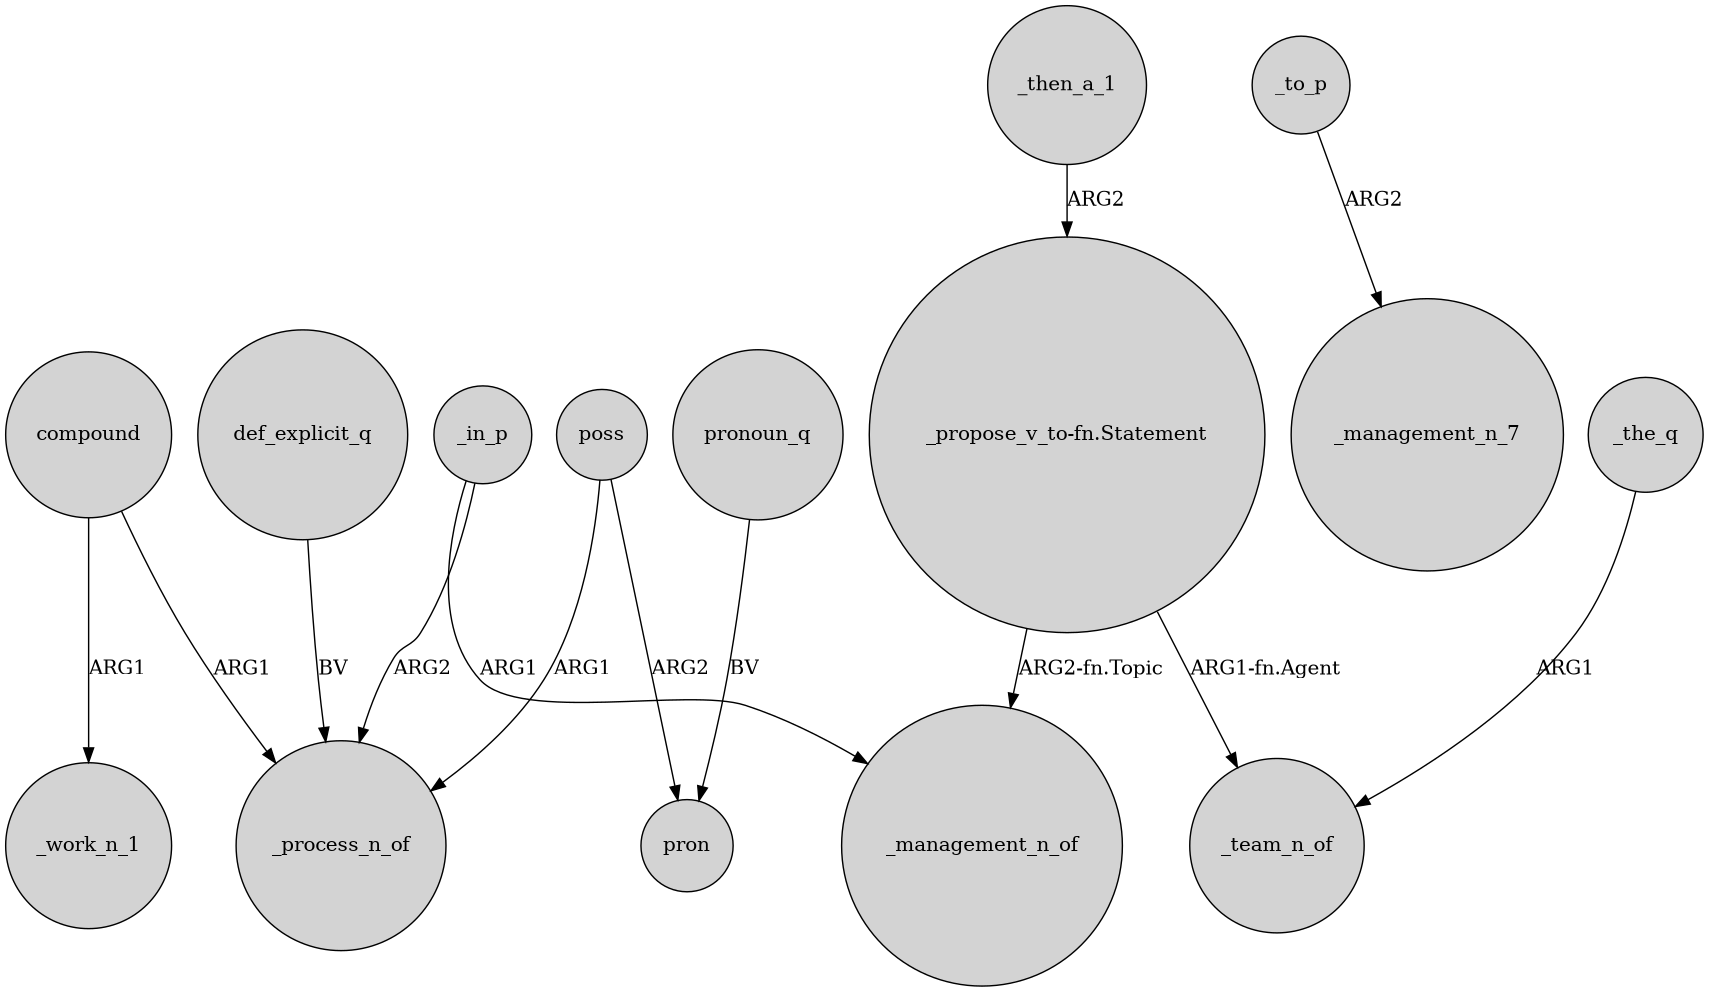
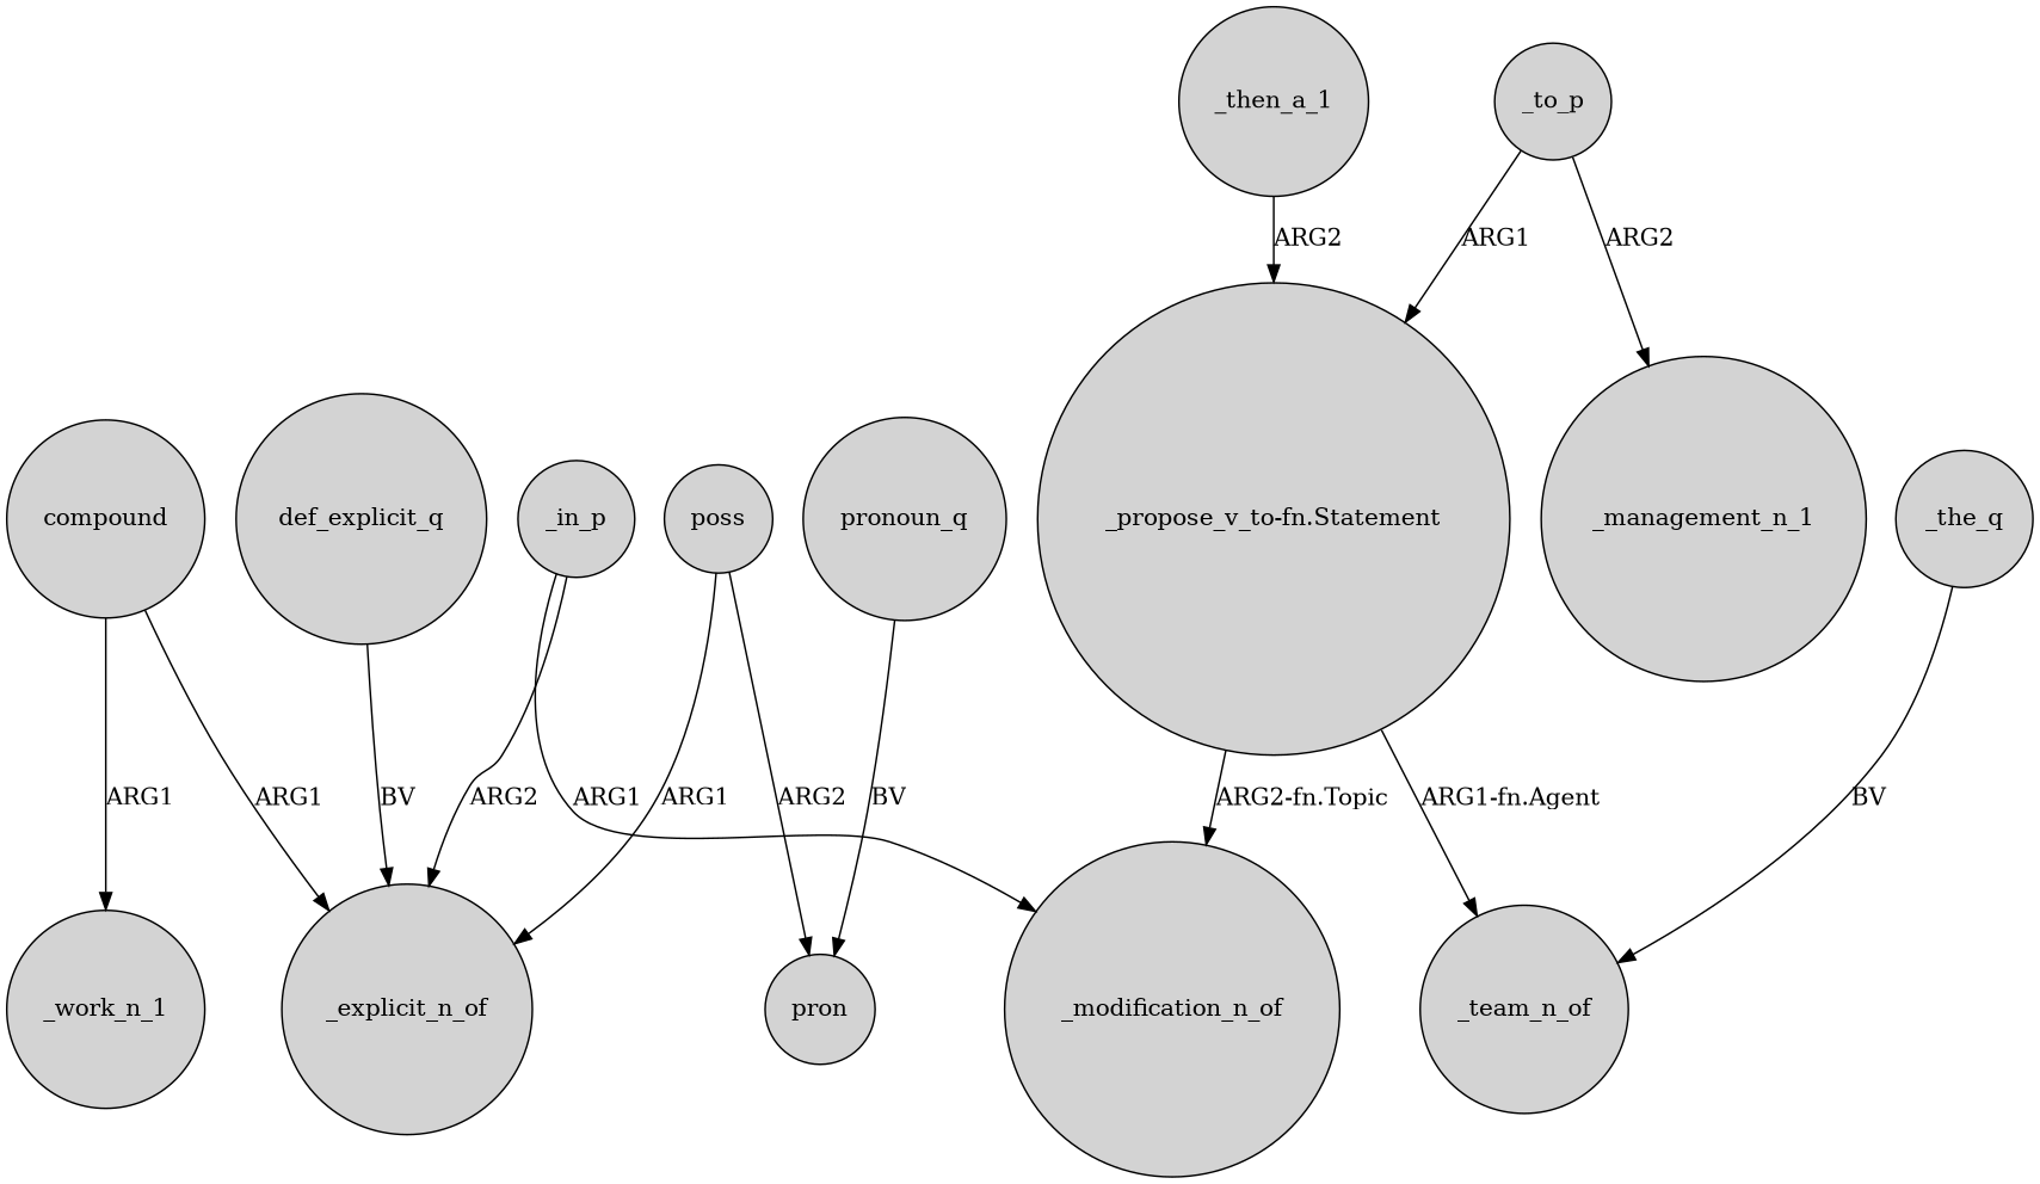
  digraph {
    node [shape=circle style=filled]
    compound
-   _process_n_of
+   _process_n_of [label=_explicit_n_of]
    _work_n_1
    _then_a_1
    "_propose_v_to-fn.Statement"
    _team_n_of
-   _modification_n_of [label=_management_n_of]
+   _modification_n_of
    _the_q
    _in_p
    poss
    pron
    _to_p
-   _management_n_1 [label=_management_n_7]
+   _management_n_1
    def_explicit_q
    pronoun_q
    compound -> _process_n_of [label=ARG1]
    compound -> _work_n_1 [label=ARG1]
    _then_a_1 -> "_propose_v_to-fn.Statement" [label=ARG2]
    "_propose_v_to-fn.Statement" -> _team_n_of [label="ARG1-fn.Agent"]
    "_propose_v_to-fn.Statement" -> _modification_n_of [label="ARG2-fn.Topic"]
-   _the_q -> _team_n_of [label=ARG1]
+   _the_q -> _team_n_of [label=BV]
    _in_p -> _process_n_of [label=ARG2]
    _in_p -> _modification_n_of [label=ARG1]
    poss -> _process_n_of [label=ARG1]
    poss -> pron [label=ARG2]
+   _to_p -> "_propose_v_to-fn.Statement" [label=ARG1]
    _to_p -> _management_n_1 [label=ARG2]
    def_explicit_q -> _process_n_of [label=BV]
    pronoun_q -> pron [label=BV]
  }
